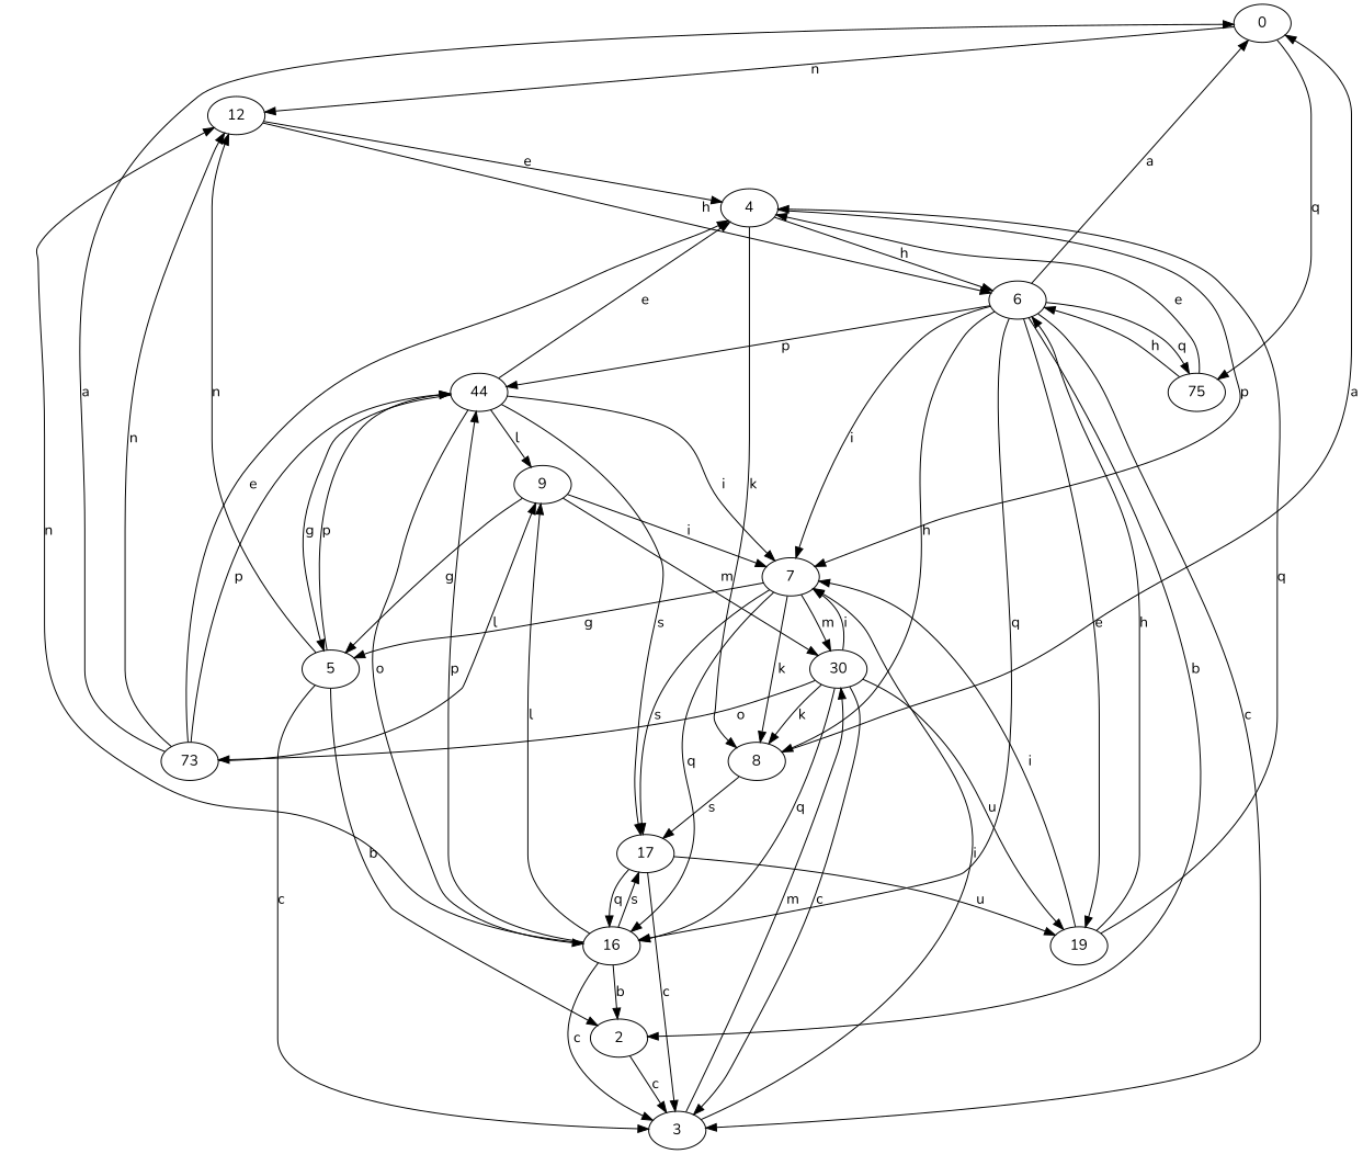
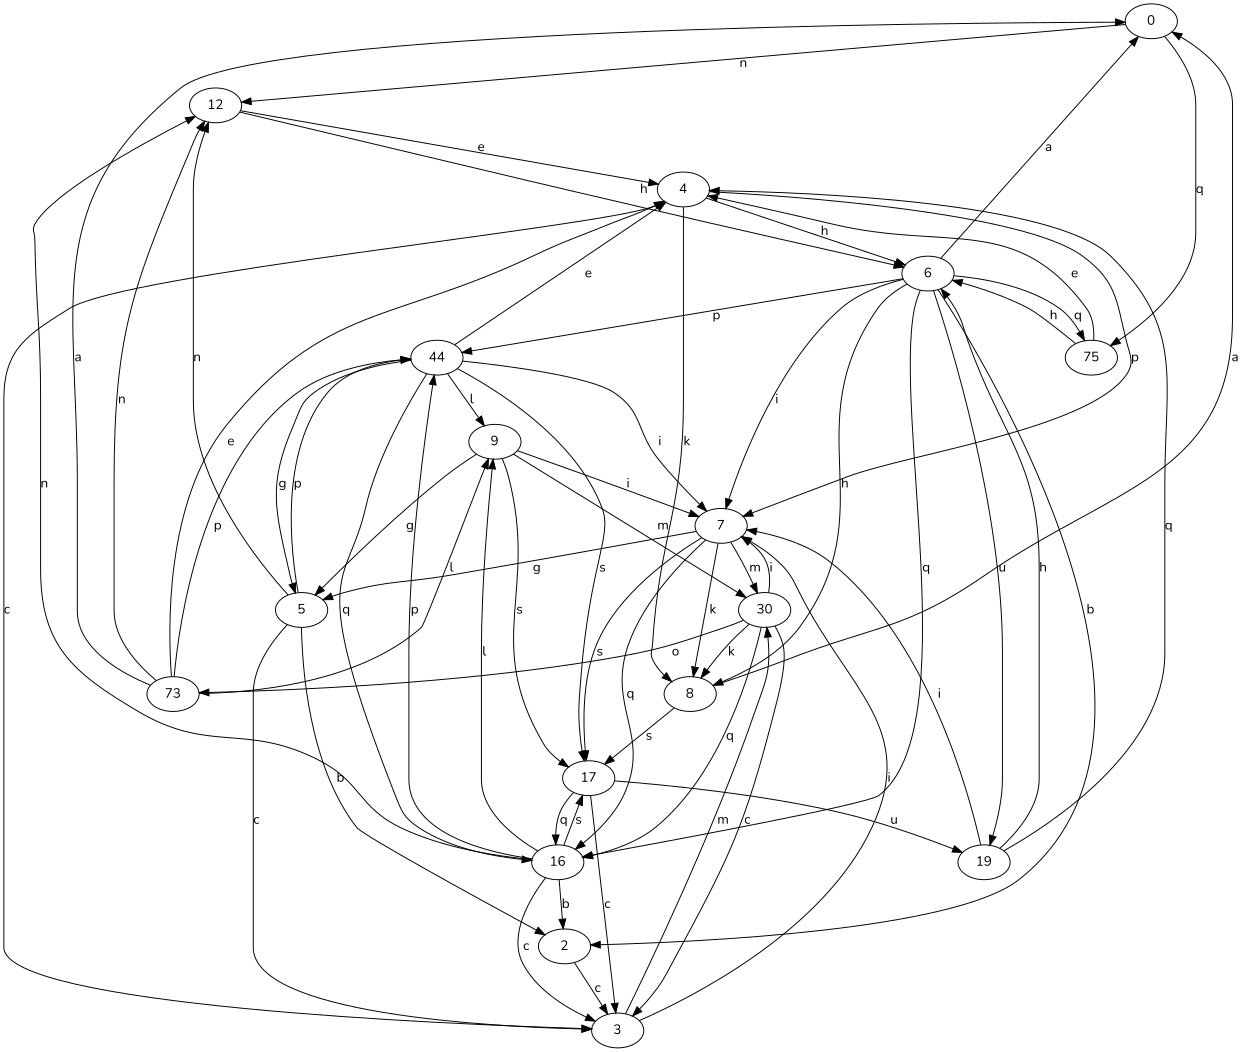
  strict digraph {
    fontname=Nunito
    node [fontname=Nunito]
    edge [fontname=Nunito]
    0
    12
    n3 [label=75]
    4
    6
    2
    3
    7
    n9 [label=30]
    19
    8
    5
    16
    17
    n15 [label=73]
    n16 [label=44]
    9
    0 -> 12 [label=n]
    0 -> n3 [label=q]
    12 -> 4 [label=e]
    12 -> 6 [label=h]
    n3 -> 4 [label=e]
    n3 -> 6 [label=h]
    4 -> 6 [label=h]
    4 -> 7 [label=p]
    4 -> 8 [label=k]
    6 -> 0 [label=a]
    6 -> n3 [label=q]
    6 -> 2 [label=b]
-   6 -> 3 [label=c]
+   4 -> 3 [label=c]
    6 -> 7 [label=i]
-   6 -> 19 [label=e]
+   6 -> 19 [label=u]
    6 -> 8 [label=h]
    6 -> 16 [label=q]
    6 -> n16 [label=p]
    2 -> 3 [label=c]
    3 -> 7 [label=i]
    3 -> n9 [label=m]
    7 -> n9 [label=m]
    7 -> 8 [label=k]
    7 -> 5 [label=g]
    7 -> 16 [label=q]
    7 -> 17 [label=s]
    n9 -> 3 [label=c]
    n9 -> 7 [label=i]
-   n9 -> 19 [label=u]
    n9 -> 8 [label=k]
    n9 -> 16 [label=q]
    n9 -> n15 [label=o]
    19 -> 4 [label=q]
    19 -> 6 [label=h]
    19 -> 7 [label=i]
    8 -> 0 [label=a]
    8 -> 17 [label=s]
    5 -> 12 [label=n]
    5 -> 2 [label=b]
    5 -> 3 [label=c]
    5 -> n16 [label=p]
    16 -> 12 [label=n]
    16 -> 2 [label=b]
    16 -> 3 [label=c]
    16 -> 17 [label=s]
    16 -> n16 [label=p]
    16 -> 9 [label=l]
    17 -> 3 [label=c]
    17 -> 19 [label=u]
    17 -> 16 [label=q]
    n15 -> 0 [label=a]
    n15 -> 12 [label=n]
    n15 -> 4 [label=e]
    n15 -> n16 [label=p]
    n15 -> 9 [label=l]
    n16 -> 4 [label=e]
    n16 -> 7 [label=i]
    n16 -> 5 [label=g]
-   n16 -> 16 [label=o]
+   n16 -> 16 [label=q]
    n16 -> 17 [label=s]
    n16 -> 9 [label=l]
    9 -> 7 [label=i]
    9 -> n9 [label=m]
    9 -> 5 [label=g]
+   9 -> 17 [label=s]
  }
